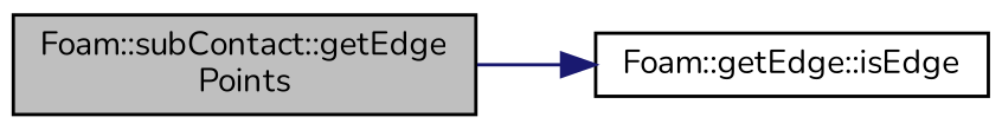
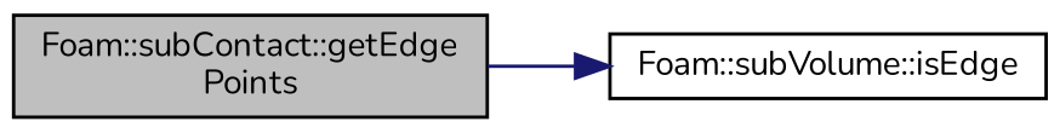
  digraph {
    rankdir=LR
    fontname=Nunito
    node [color=black fontname=Nunito fontsize=10 shape=record style=filled]
    n1 [fillcolor=grey75 fontcolor=black height=0.2 label="Foam::subContact::getEdge\lPoints" width=0.4]
-   n2 [fillcolor=white height=0.2 label="Foam::getEdge::isEdge" width=0.4]
+   n2 [fillcolor=white height=0.2 label="Foam::subVolume::isEdge" width=0.4]
    n1 -> n2 [color=midnightblue fontname=Nunito fontsize=10 labelfontname=Helvetica labelfontsize=10 style=solid]
  }
